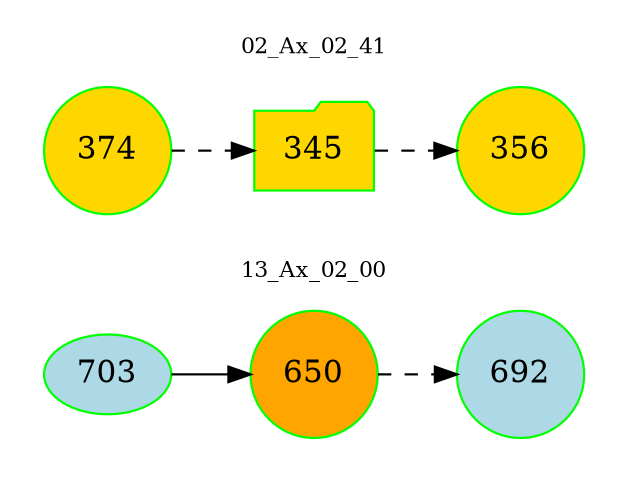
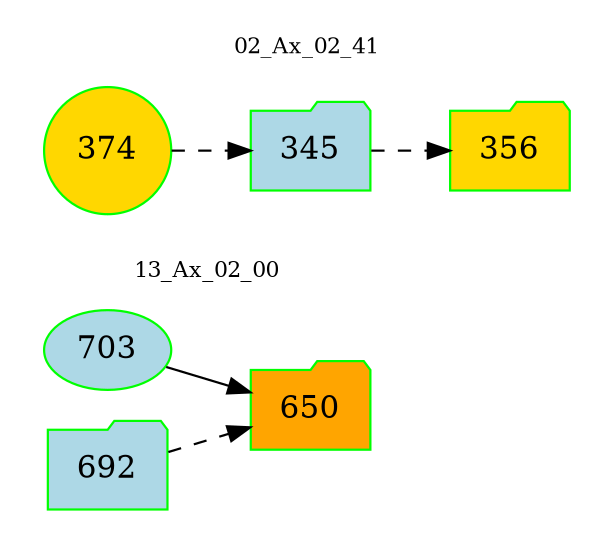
  digraph {
    rankdir=LR
    node [color=green fillcolor=lightblue shape=circle style=filled]
    edge [color=black style=dashed]
    n1 [label=703 shape=ellipse]
-   n2 [fillcolor=orange label=650]
-   n3 [label=692]
+   n2 [fillcolor=orange label=650 shape=folder]
+   n3 [label=692 shape=folder]
    n4 [fillcolor=gold label=374]
-   n5 [fillcolor=gold label=345 shape=folder]
-   n6 [fillcolor=gold label=356]
+   n5 [label=345 shape=folder]
+   n6 [fillcolor=gold label=356 shape=folder]
    subgraph cluster_1 {
      color=white
      fontsize=10
      label="13_Ax_02_00"
      n1
      n2
      n3
    }
    subgraph cluster_2 {
      color=white
      fontsize=10
      label="02_Ax_02_41"
      n4
      n5
      n6
    }
    n1 -> n2 [style=solid]
-   n2 -> n3
+   n3 -> n2
    n4 -> n5
    n5 -> n6
  }
